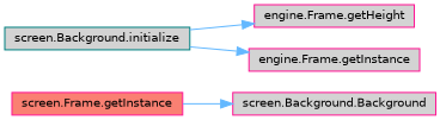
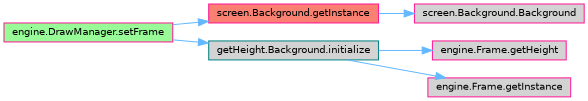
  digraph {
    rankdir=LR
    node [color=deeppink fillcolor=lightgrey fontname=Helvetica fontsize=10 shape=box style=filled]
    edge [color=steelblue1 fontname=Helvetica fontsize=10 labelfontname=Helvetica labelfontsize=10 style=solid]
-   n2 [fillcolor=salmon height=0.2 label="screen.Frame.getInstance" width=0.4]
-   n3 [color=teal height=0.2 label="screen.Background.initialize" width=0.4]
+   n1 [fillcolor=palegreen fontcolor=black height=0.2 label="engine.DrawManager.setFrame" width=0.4]
+   n2 [fillcolor=salmon height=0.2 label="screen.Background.getInstance" width=0.4]
+   n3 [color=teal height=0.2 label="getHeight.Background.initialize" width=0.4]
    n4 [height=0.2 label="screen.Background.Background" width=0.4]
    n5 [height=0.2 label="engine.Frame.getHeight" width=0.4]
    n6 [height=0.2 label="engine.Frame.getInstance" width=0.4]
+   n1 -> n2
+   n1 -> n3
    n2 -> n4
    n3 -> n5
    n3 -> n6
  }
